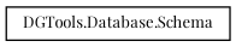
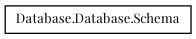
  digraph {
    rankdir=LR
    fontname="Playfair Display"
-   n1 [color=black fillcolor=white fontname="Playfair Display" fontsize=10 height=0.2 label="DGTools.Database.Schema" shape=record style=filled width=0.4]
+   n1 [color=black fillcolor=white fontname="Playfair Display" fontsize=10 height=0.2 label="Database.Database.Schema" shape=record style=filled width=0.4]
  }
